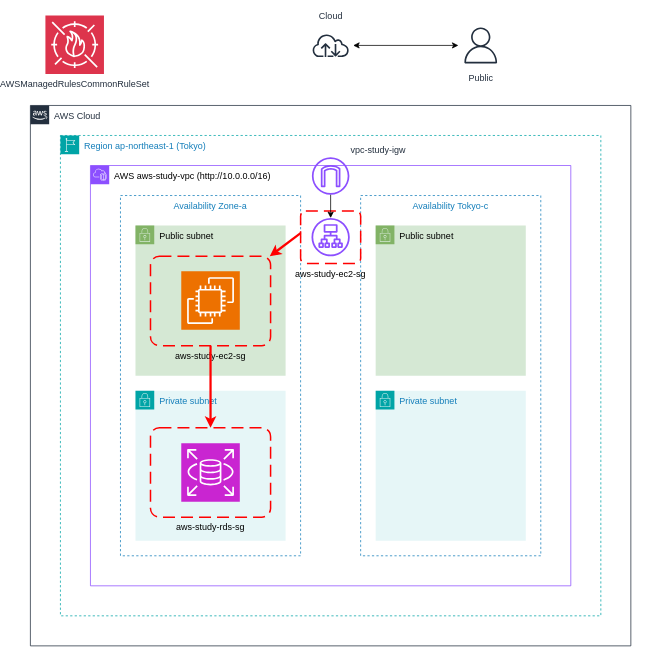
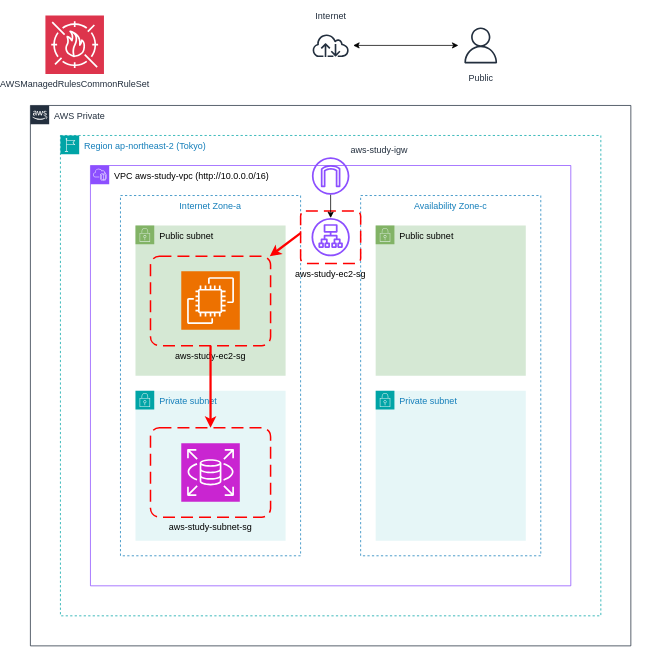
  <mxCell id="0" />
  <mxCell id="1" parent="0" />
- <mxCell id="2" value="AWS Cloud" style="points=[[0,0],[0.25,0],[0.5,0],[0.75,0],[1,0],[1,0.25],[1,0.5],[1,0.75],[1,1],[0.75,1],[0.5,1],[0.25,1],[0,1],[0,0.75],[0,0.5],[0,0.25]];outlineConnect=0;gradientColor=none;html=1;whiteSpace=wrap;fontSize=12;fontStyle=0;container=1;pointerEvents=0;collapsible=0;recursiveResize=0;shape=mxgraph.aws4.group;grIcon=mxgraph.aws4.group_aws_cloud_alt;strokeColor=#232F3E;fillColor=none;verticalAlign=top;align=left;spacingLeft=30;fontColor=#232F3E;dashed=0;" parent="1" vertex="1"><mxGeometry y="140" width="800" height="720" as="geometry" x="20" /></mxCell>
- <mxCell id="3" value="Region ap-northeast-1 (Tokyo)" style="points=[[0,0],[0.25,0],[0.5,0],[0.75,0],[1,0],[1,0.25],[1,0.5],[1,0.75],[1,1],[0.75,1],[0.5,1],[0.25,1],[0,1],[0,0.75],[0,0.5],[0,0.25]];outlineConnect=0;gradientColor=none;html=1;whiteSpace=wrap;fontSize=12;fontStyle=0;container=1;pointerEvents=0;collapsible=0;recursiveResize=0;shape=mxgraph.aws4.group;grIcon=mxgraph.aws4.group_region;strokeColor=#00A4A6;fillColor=none;verticalAlign=top;align=left;spacingLeft=30;fontColor=#147EBA;dashed=1;" parent="2" vertex="1"><mxGeometry x="40" y="40" width="720" height="640" as="geometry" /></mxCell>
- <mxCell id="4" value="&lt;font color=&quot;#000000&quot;&gt;AWS aws-study-vpc (http://10.0.0.0/16)&lt;/font&gt;" style="points=[[0,0],[0.25,0],[0.5,0],[0.75,0],[1,0],[1,0.25],[1,0.5],[1,0.75],[1,1],[0.75,1],[0.5,1],[0.25,1],[0,1],[0,0.75],[0,0.5],[0,0.25]];outlineConnect=0;gradientColor=none;html=1;whiteSpace=wrap;fontSize=12;fontStyle=0;container=1;pointerEvents=0;collapsible=0;recursiveResize=0;shape=mxgraph.aws4.group;grIcon=mxgraph.aws4.group_vpc2;strokeColor=#8C4FFF;fillColor=none;verticalAlign=top;align=left;spacingLeft=30;fontColor=#AAB7B8;dashed=0;" parent="3" vertex="1"><mxGeometry x="40" y="40" width="640" height="560" as="geometry" /></mxCell>
- <mxCell id="5" value="Availability Zone-a" style="fillColor=none;strokeColor=#147EBA;dashed=1;verticalAlign=top;fontStyle=0;fontColor=#147EBA;whiteSpace=wrap;html=1;" parent="4" vertex="1"><mxGeometry x="40" y="40" width="240" height="480" as="geometry" /></mxCell>
- <mxCell id="6" value="Availability Tokyo-c" style="fillColor=none;strokeColor=#147EBA;dashed=1;verticalAlign=top;fontStyle=0;fontColor=#147EBA;whiteSpace=wrap;html=1;" parent="4" vertex="1"><mxGeometry x="360" y="40" width="240" height="480" as="geometry" /></mxCell>
+ <mxCell id="2" value="AWS Private" style="points=[[0,0],[0.25,0],[0.5,0],[0.75,0],[1,0],[1,0.25],[1,0.5],[1,0.75],[1,1],[0.75,1],[0.5,1],[0.25,1],[0,1],[0,0.75],[0,0.5],[0,0.25]];outlineConnect=0;gradientColor=none;html=1;whiteSpace=wrap;fontSize=12;fontStyle=0;container=1;pointerEvents=0;collapsible=0;recursiveResize=0;shape=mxgraph.aws4.group;grIcon=mxgraph.aws4.group_aws_cloud_alt;strokeColor=#232F3E;fillColor=none;verticalAlign=top;align=left;spacingLeft=30;fontColor=#232F3E;dashed=0;" parent="1" vertex="1"><mxGeometry y="140" width="800" height="720" as="geometry" x="20" /></mxCell>
+ <mxCell id="3" value="Region ap-northeast-2 (Tokyo)" style="points=[[0,0],[0.25,0],[0.5,0],[0.75,0],[1,0],[1,0.25],[1,0.5],[1,0.75],[1,1],[0.75,1],[0.5,1],[0.25,1],[0,1],[0,0.75],[0,0.5],[0,0.25]];outlineConnect=0;gradientColor=none;html=1;whiteSpace=wrap;fontSize=12;fontStyle=0;container=1;pointerEvents=0;collapsible=0;recursiveResize=0;shape=mxgraph.aws4.group;grIcon=mxgraph.aws4.group_region;strokeColor=#00A4A6;fillColor=none;verticalAlign=top;align=left;spacingLeft=30;fontColor=#147EBA;dashed=1;" parent="2" vertex="1"><mxGeometry x="40" y="40" width="720" height="640" as="geometry" /></mxCell>
+ <mxCell id="4" value="&lt;font color=&quot;#000000&quot;&gt;VPC aws-study-vpc (http://10.0.0.0/16)&lt;/font&gt;" style="points=[[0,0],[0.25,0],[0.5,0],[0.75,0],[1,0],[1,0.25],[1,0.5],[1,0.75],[1,1],[0.75,1],[0.5,1],[0.25,1],[0,1],[0,0.75],[0,0.5],[0,0.25]];outlineConnect=0;gradientColor=none;html=1;whiteSpace=wrap;fontSize=12;fontStyle=0;container=1;pointerEvents=0;collapsible=0;recursiveResize=0;shape=mxgraph.aws4.group;grIcon=mxgraph.aws4.group_vpc2;strokeColor=#8C4FFF;fillColor=none;verticalAlign=top;align=left;spacingLeft=30;fontColor=#AAB7B8;dashed=0;" parent="3" vertex="1"><mxGeometry x="40" y="40" width="640" height="560" as="geometry" /></mxCell>
+ <mxCell id="5" value="Internet Zone-a" style="fillColor=none;strokeColor=#147EBA;dashed=1;verticalAlign=top;fontStyle=0;fontColor=#147EBA;whiteSpace=wrap;html=1;" parent="4" vertex="1"><mxGeometry x="40" y="40" width="240" height="480" as="geometry" /></mxCell>
+ <mxCell id="6" value="Availability Zone-c" style="fillColor=none;strokeColor=#147EBA;dashed=1;verticalAlign=top;fontStyle=0;fontColor=#147EBA;whiteSpace=wrap;html=1;" parent="4" vertex="1"><mxGeometry x="360" y="40" width="240" height="480" as="geometry" /></mxCell>
  <mxCell id="7" value="Public subnet" style="points=[[0,0],[0.25,0],[0.5,0],[0.75,0],[1,0],[1,0.25],[1,0.5],[1,0.75],[1,1],[0.75,1],[0.5,1],[0.25,1],[0,1],[0,0.75],[0,0.5],[0,0.25]];outlineConnect=0;html=1;whiteSpace=wrap;fontSize=12;fontStyle=0;container=1;pointerEvents=0;collapsible=0;recursiveResize=0;shape=mxgraph.aws4.group;grIcon=mxgraph.aws4.group_security_group;grStroke=0;verticalAlign=top;align=left;spacingLeft=30;dashed=0;strokeColor=#82b366;fillColor=#d5e8d4;" parent="4" vertex="1"><mxGeometry x="60" y="80" width="200" height="200" as="geometry" /></mxCell>
  <mxCell id="8" value="" style="sketch=0;points=[[0,0,0],[0.25,0,0],[0.5,0,0],[0.75,0,0],[1,0,0],[0,1,0],[0.25,1,0],[0.5,1,0],[0.75,1,0],[1,1,0],[0,0.25,0],[0,0.5,0],[0,0.75,0],[1,0.25,0],[1,0.5,0],[1,0.75,0]];outlineConnect=0;fontColor=#232F3E;fillColor=#ED7100;strokeColor=#ffffff;dashed=0;verticalLabelPosition=bottom;verticalAlign=top;align=center;html=1;fontSize=12;fontStyle=0;aspect=fixed;shape=mxgraph.aws4.resourceIcon;resIcon=mxgraph.aws4.ec2;" parent="7" vertex="1"><mxGeometry x="61" y="61" width="78" height="78" as="geometry" /></mxCell>
  <mxCell id="9" value="aws-study-ec2-sg" style="rounded=1;arcSize=10;dashed=1;strokeColor=#ff0000;fillColor=none;gradientColor=none;dashPattern=8 4;strokeWidth=2;labelPosition=center;verticalLabelPosition=bottom;align=center;verticalAlign=top;" parent="7" vertex="1"><mxGeometry x="20" y="41" width="160" height="119" as="geometry" /></mxCell>
  <mxCell id="10" value="Public subnet" style="points=[[0,0],[0.25,0],[0.5,0],[0.75,0],[1,0],[1,0.25],[1,0.5],[1,0.75],[1,1],[0.75,1],[0.5,1],[0.25,1],[0,1],[0,0.75],[0,0.5],[0,0.25]];outlineConnect=0;html=1;whiteSpace=wrap;fontSize=12;fontStyle=0;container=1;pointerEvents=0;collapsible=0;recursiveResize=0;shape=mxgraph.aws4.group;grIcon=mxgraph.aws4.group_security_group;grStroke=0;verticalAlign=top;align=left;spacingLeft=30;dashed=0;strokeColor=#82b366;fillColor=#d5e8d4;" parent="4" vertex="1"><mxGeometry x="380" y="80" width="200" height="200" as="geometry" /></mxCell>
  <mxCell id="11" value="Private subnet" style="points=[[0,0],[0.25,0],[0.5,0],[0.75,0],[1,0],[1,0.25],[1,0.5],[1,0.75],[1,1],[0.75,1],[0.5,1],[0.25,1],[0,1],[0,0.75],[0,0.5],[0,0.25]];outlineConnect=0;gradientColor=none;html=1;whiteSpace=wrap;fontSize=12;fontStyle=0;container=1;pointerEvents=0;collapsible=0;recursiveResize=0;shape=mxgraph.aws4.group;grIcon=mxgraph.aws4.group_security_group;grStroke=0;strokeColor=#00A4A6;fillColor=#E6F6F7;verticalAlign=top;align=left;spacingLeft=30;fontColor=#147EBA;dashed=0;" parent="4" vertex="1"><mxGeometry x="60" y="300" width="200" height="200" as="geometry" /></mxCell>
- <mxCell id="12" value="aws-study-rds-sg" style="rounded=1;arcSize=10;dashed=1;strokeColor=#ff0000;fillColor=none;gradientColor=none;dashPattern=8 4;strokeWidth=2;labelPosition=center;verticalLabelPosition=bottom;align=center;verticalAlign=top;" parent="11" vertex="1"><mxGeometry x="20" y="49.5" width="160" height="119" as="geometry" /></mxCell>
+ <mxCell id="12" value="aws-study-subnet-sg" style="rounded=1;arcSize=10;dashed=1;strokeColor=#ff0000;fillColor=none;gradientColor=none;dashPattern=8 4;strokeWidth=2;labelPosition=center;verticalLabelPosition=bottom;align=center;verticalAlign=top;" parent="11" vertex="1"><mxGeometry x="20" y="49.5" width="160" height="119" as="geometry" /></mxCell>
  <mxCell id="13" value="Private subnet" style="points=[[0,0],[0.25,0],[0.5,0],[0.75,0],[1,0],[1,0.25],[1,0.5],[1,0.75],[1,1],[0.75,1],[0.5,1],[0.25,1],[0,1],[0,0.75],[0,0.5],[0,0.25]];outlineConnect=0;gradientColor=none;html=1;whiteSpace=wrap;fontSize=12;fontStyle=0;container=1;pointerEvents=0;collapsible=0;recursiveResize=0;shape=mxgraph.aws4.group;grIcon=mxgraph.aws4.group_security_group;grStroke=0;strokeColor=#00A4A6;fillColor=#E6F6F7;verticalAlign=top;align=left;spacingLeft=30;fontColor=#147EBA;dashed=0;" parent="4" vertex="1"><mxGeometry x="380" y="300" width="200" height="200" as="geometry" /></mxCell>
  <mxCell id="14" value="" style="sketch=0;points=[[0,0,0],[0.25,0,0],[0.5,0,0],[0.75,0,0],[1,0,0],[0,1,0],[0.25,1,0],[0.5,1,0],[0.75,1,0],[1,1,0],[0,0.25,0],[0,0.5,0],[0,0.75,0],[1,0.25,0],[1,0.5,0],[1,0.75,0]];outlineConnect=0;fontColor=#232F3E;fillColor=#C925D1;strokeColor=#ffffff;dashed=0;verticalLabelPosition=bottom;verticalAlign=top;align=center;html=1;fontSize=12;fontStyle=0;aspect=fixed;shape=mxgraph.aws4.resourceIcon;resIcon=mxgraph.aws4.rds;" parent="4" vertex="1"><mxGeometry x="121" y="370" width="78" height="78" as="geometry" /></mxCell>
  <mxCell id="15" value="" style="sketch=0;outlineConnect=0;fontColor=#232F3E;gradientColor=none;fillColor=#8C4FFF;strokeColor=none;dashed=0;verticalLabelPosition=bottom;verticalAlign=top;align=center;html=1;fontSize=12;fontStyle=0;aspect=fixed;pointerEvents=1;shape=mxgraph.aws4.application_load_balancer;" parent="4" vertex="1"><mxGeometry x="294.5" y="70" width="51" height="51" as="geometry" /></mxCell>
  <mxCell id="16" value="aws-study-ec2-sg" style="rounded=1;arcSize=10;dashed=1;strokeColor=#ff0000;fillColor=none;gradientColor=none;dashPattern=8 4;strokeWidth=2;labelPosition=center;verticalLabelPosition=bottom;align=center;verticalAlign=top;" parent="4" vertex="1"><mxGeometry x="280" y="60.5" width="80" height="70" as="geometry" /></mxCell>
  <mxCell id="17" value="" style="endArrow=classic;html=1;strokeColor=#FF0000;strokeWidth=3;entryX=0.5;entryY=0;entryDx=0;entryDy=0;exitX=0.5;exitY=1;exitDx=0;exitDy=0;" parent="4" source="9" target="12" edge="1"><mxGeometry width="50" height="50" relative="1" as="geometry"><mxPoint x="312" y="220" as="sourcePoint" /><mxPoint x="310" y="329.5" as="targetPoint" /><Array as="points" /></mxGeometry></mxCell>
- <mxCell id="18" value="vpc-study-igw" style="sketch=0;outlineConnect=0;fontColor=#232F3E;gradientColor=none;fillColor=#8C4FFF;strokeColor=none;dashed=0;verticalLabelPosition=top;verticalAlign=bottom;align=left;html=1;fontSize=12;fontStyle=0;aspect=fixed;pointerEvents=1;shape=mxgraph.aws4.internet_gateway;labelPosition=right;" parent="3" vertex="1"><mxGeometry x="335" y="29" width="50" height="50" as="geometry" /></mxCell>
+ <mxCell id="18" value="aws-study-igw" style="sketch=0;outlineConnect=0;fontColor=#232F3E;gradientColor=none;fillColor=#8C4FFF;strokeColor=none;dashed=0;verticalLabelPosition=top;verticalAlign=bottom;align=left;html=1;fontSize=12;fontStyle=0;aspect=fixed;pointerEvents=1;shape=mxgraph.aws4.internet_gateway;labelPosition=right;" parent="3" vertex="1"><mxGeometry x="335" y="29" width="50" height="50" as="geometry" /></mxCell>
  <mxCell id="19" value="" style="endArrow=classic;html=1;" parent="2" source="18" edge="1"><mxGeometry width="50" height="50" relative="1" as="geometry"><mxPoint x="510" y="10" as="sourcePoint" /><mxPoint x="400" y="150" as="targetPoint" /></mxGeometry></mxCell>
  <mxCell id="20" value="Public" style="sketch=0;outlineConnect=0;fontColor=#232F3E;gradientColor=none;strokeColor=#232F3E;fillColor=#ffffff;dashed=0;verticalLabelPosition=bottom;verticalAlign=top;align=center;html=1;fontSize=12;fontStyle=0;aspect=fixed;shape=mxgraph.aws4.resourceIcon;resIcon=mxgraph.aws4.user;" parent="1" vertex="1"><mxGeometry x="590" y="30" width="60" height="60" as="geometry" /></mxCell>
  <mxCell id="21" value="" style="endArrow=classic;startArrow=classic;html=1;" parent="1" edge="1"><mxGeometry width="50" height="50" relative="1" as="geometry"><mxPoint x="450" y="59.998" as="sourcePoint" /><mxPoint x="590.25" y="60" as="targetPoint" /></mxGeometry></mxCell>
  <mxCell id="22" value="AWSManagedRulesCommonRuleSet" style="sketch=0;points=[[0,0,0],[0.25,0,0],[0.5,0,0],[0.75,0,0],[1,0,0],[0,1,0],[0.25,1,0],[0.5,1,0],[0.75,1,0],[1,1,0],[0,0.25,0],[0,0.5,0],[0,0.75,0],[1,0.25,0],[1,0.5,0],[1,0.75,0]];outlineConnect=0;fontColor=#232F3E;fillColor=#DD344C;strokeColor=#ffffff;dashed=0;verticalLabelPosition=bottom;verticalAlign=top;align=center;html=1;fontSize=12;fontStyle=0;aspect=fixed;shape=mxgraph.aws4.resourceIcon;resIcon=mxgraph.aws4.waf;" parent="1" vertex="1"><mxGeometry x="40" y="20" width="78" height="78" as="geometry" /></mxCell>
  <mxCell id="23" value="" style="endArrow=classic;html=1;strokeColor=#FF0000;strokeWidth=3;" parent="1" target="9" edge="1"><mxGeometry width="50" height="50" relative="1" as="geometry"><mxPoint x="380" y="310" as="sourcePoint" /><mxPoint x="430" y="300" as="targetPoint" /></mxGeometry></mxCell>
- <mxCell id="24" value="Cloud" style="sketch=0;outlineConnect=0;fontColor=#232F3E;gradientColor=none;strokeColor=#232F3E;fillColor=#ffffff;dashed=0;verticalLabelPosition=top;verticalAlign=bottom;align=center;html=1;fontSize=12;fontStyle=0;aspect=fixed;shape=mxgraph.aws4.resourceIcon;resIcon=mxgraph.aws4.internet;labelPosition=center;" parent="1" vertex="1"><mxGeometry x="390" y="30" width="60" height="60" as="geometry" /></mxCell>
+ <mxCell id="24" value="Internet" style="sketch=0;outlineConnect=0;fontColor=#232F3E;gradientColor=none;strokeColor=#232F3E;fillColor=#ffffff;dashed=0;verticalLabelPosition=top;verticalAlign=bottom;align=center;html=1;fontSize=12;fontStyle=0;aspect=fixed;shape=mxgraph.aws4.resourceIcon;resIcon=mxgraph.aws4.internet;labelPosition=center;" parent="1" vertex="1"><mxGeometry x="390" y="30" width="60" height="60" as="geometry" /></mxCell>
